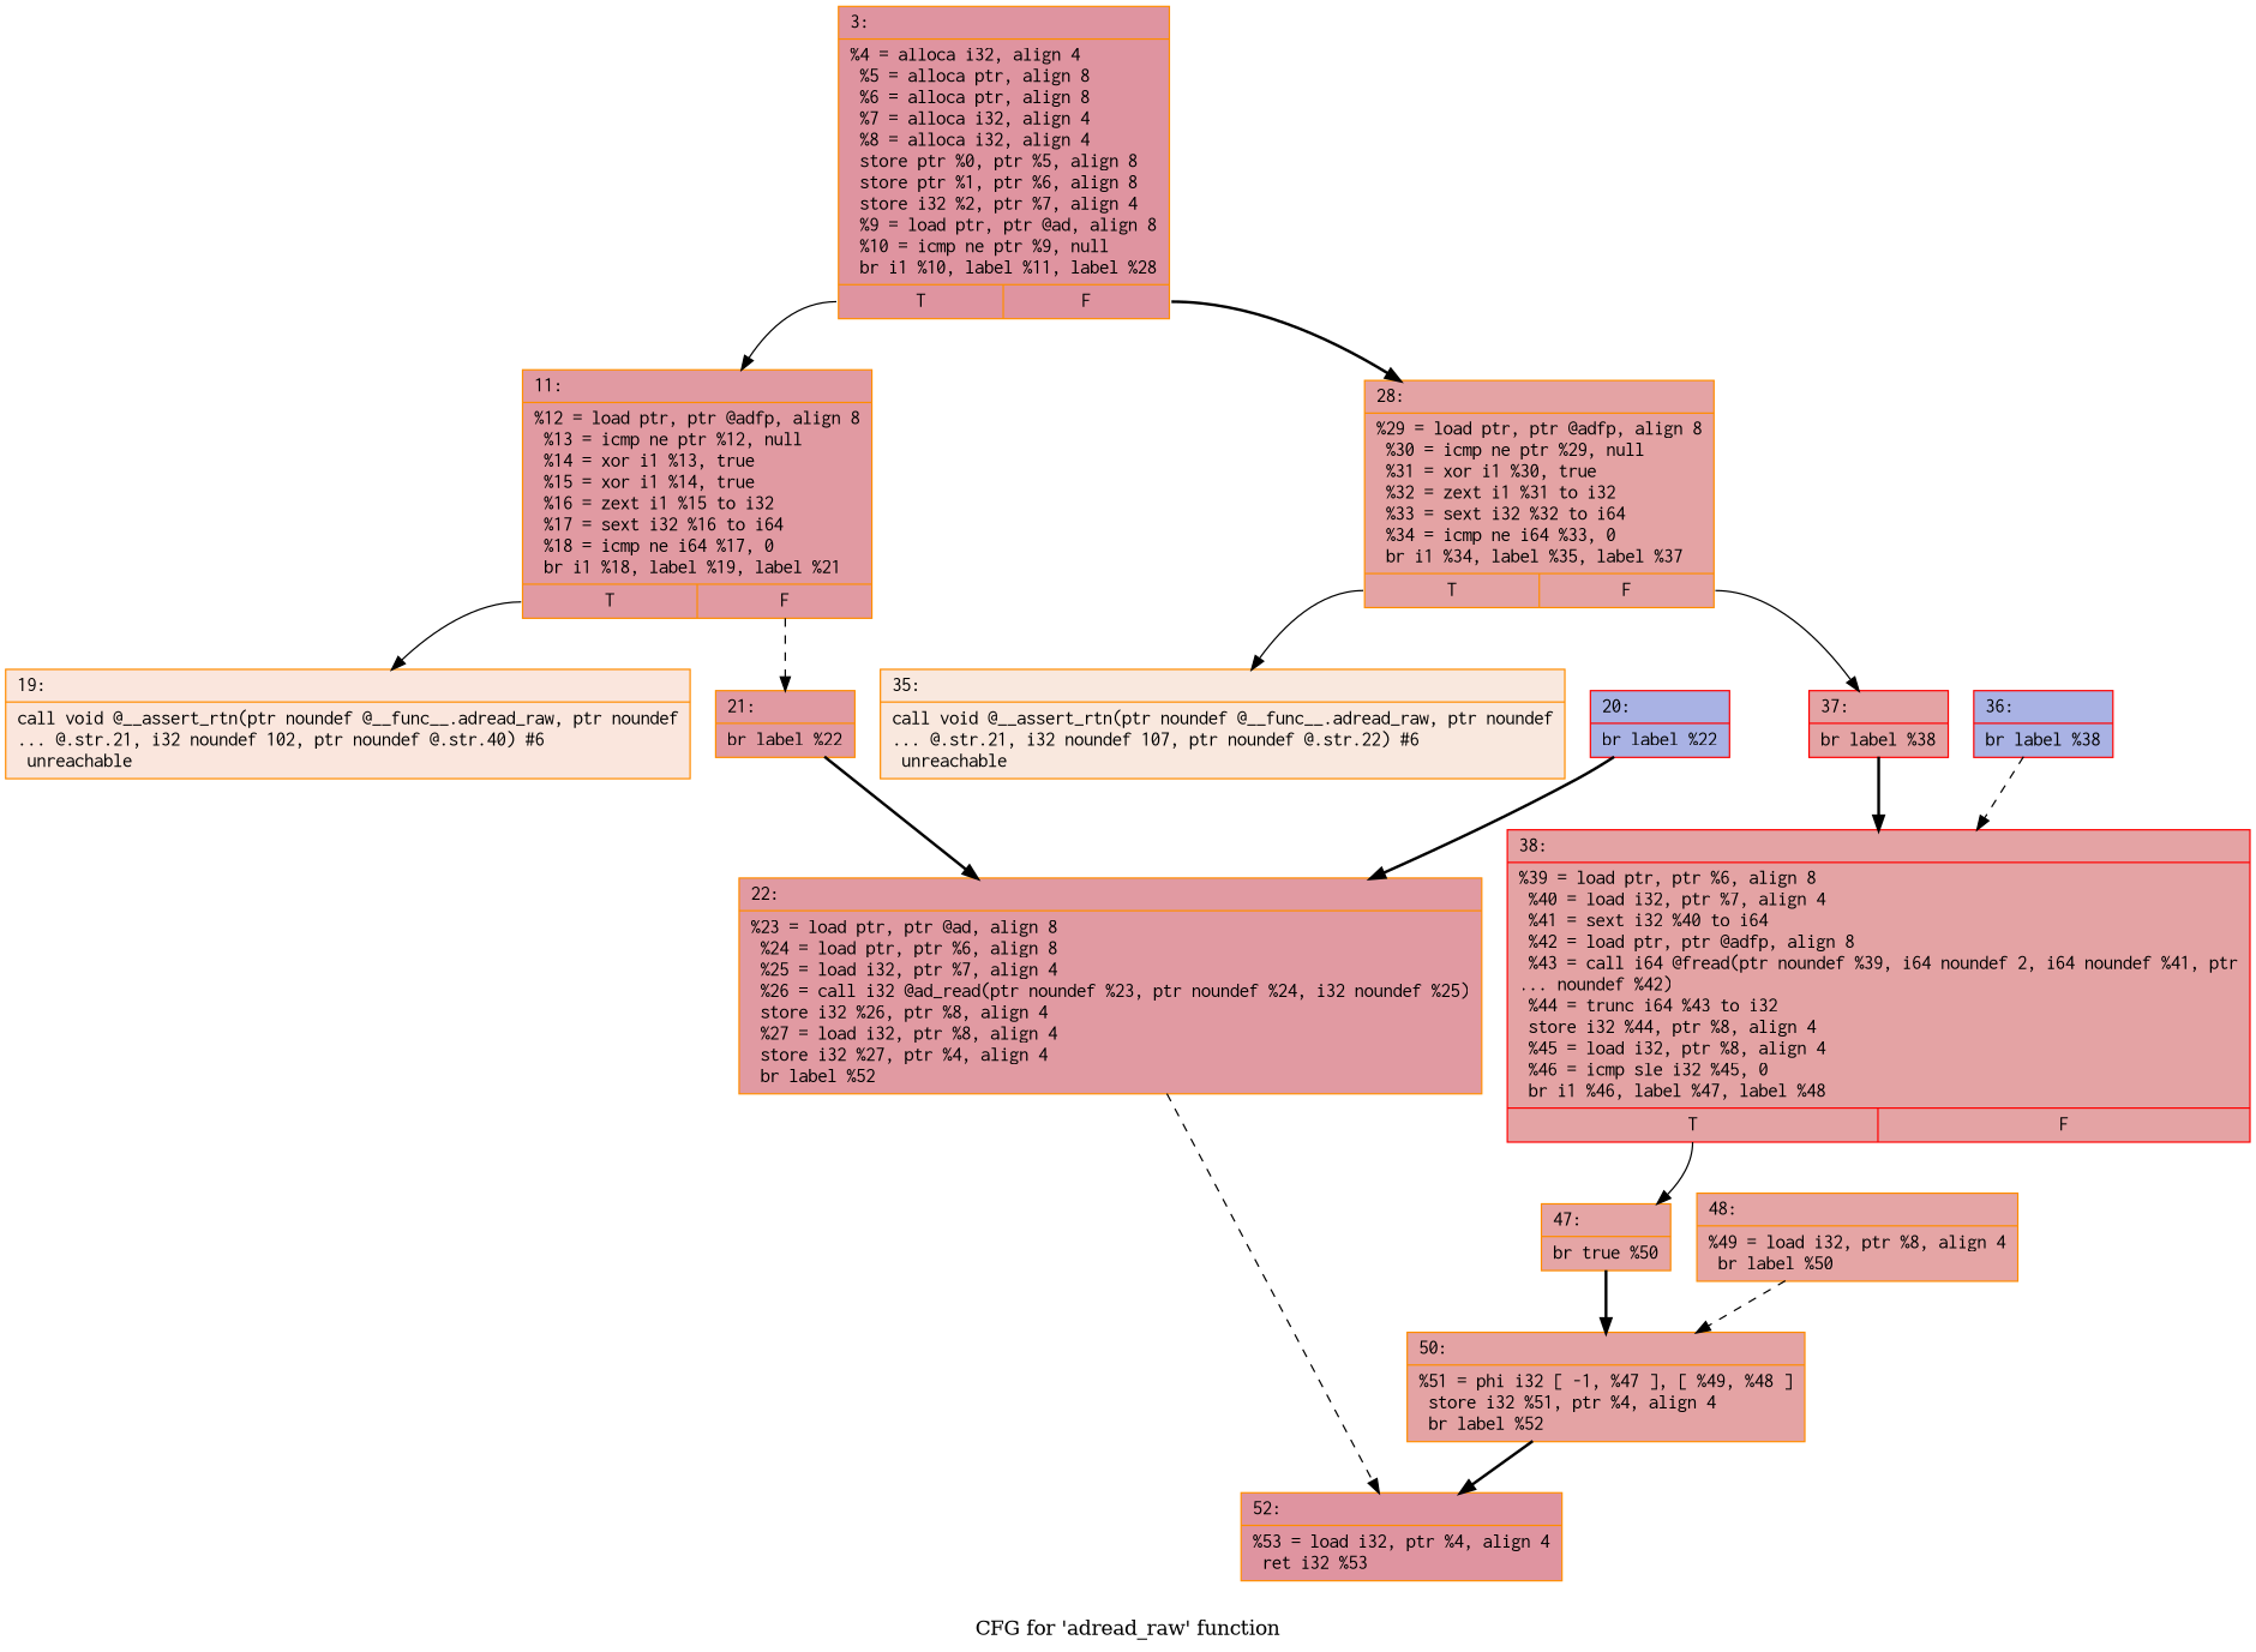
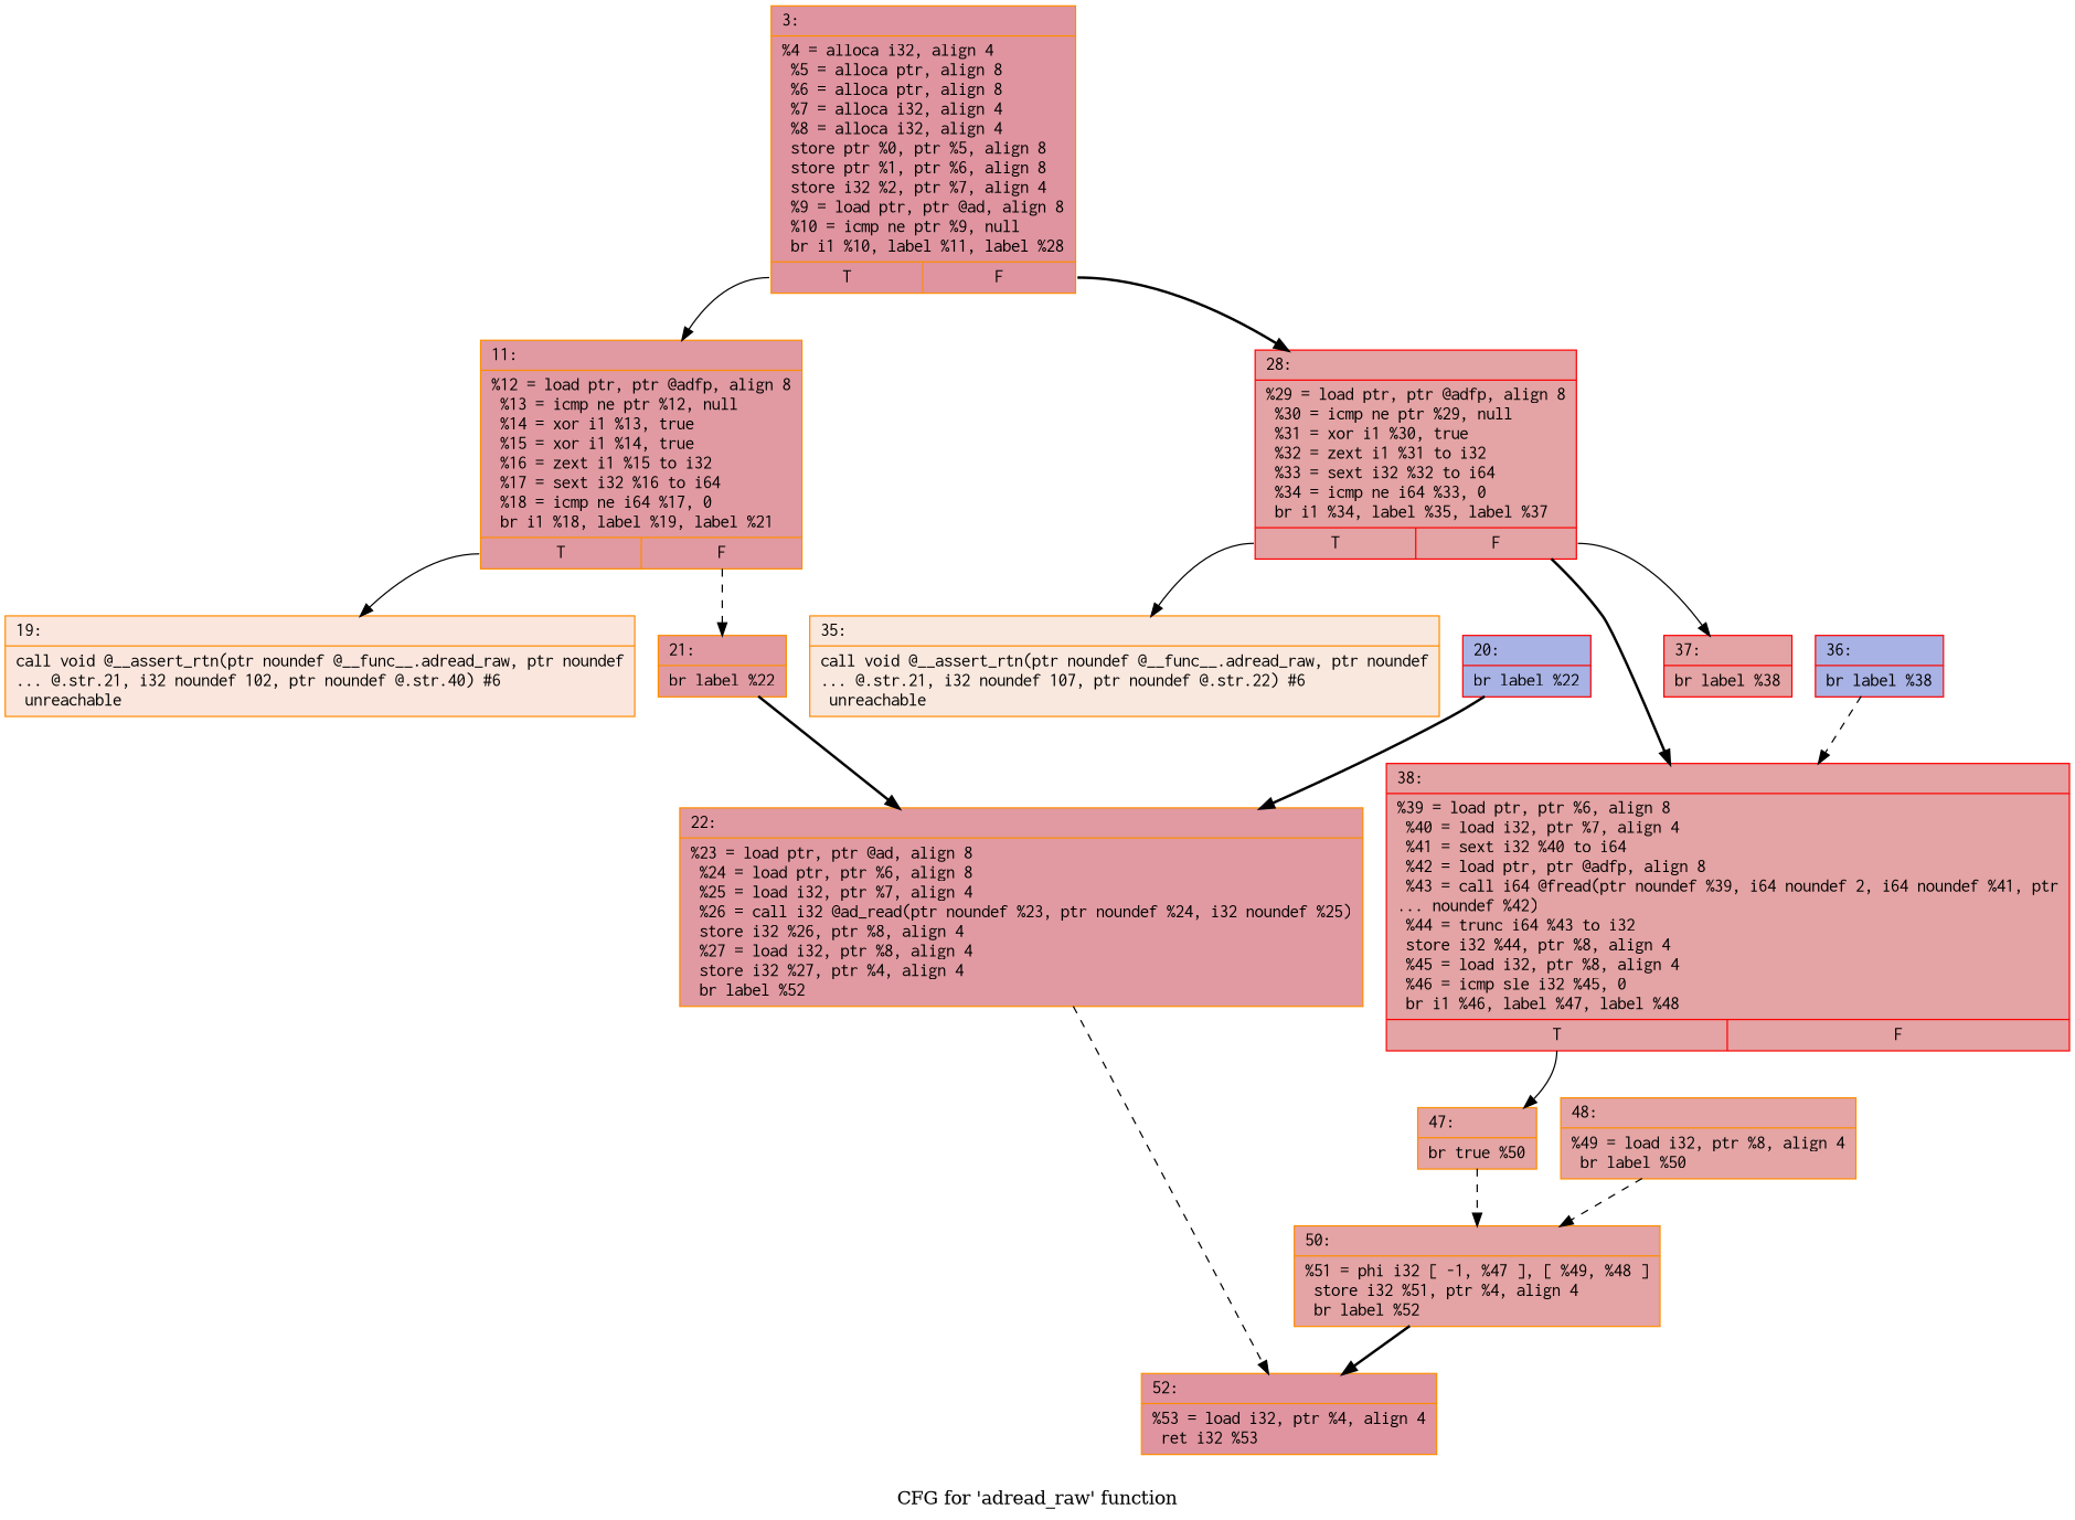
  digraph {
    label="CFG for 'adread_raw' function"
    node [color=darkorange fillcolor="#c32e3170" fontname=Courier shape=record style=filled]
    edge [style=solid]
    n1 [fillcolor="#b70d2870" label="{3:\l|  %4 = alloca i32, align 4\l  %5 = alloca ptr, align 8\l  %6 = alloca ptr, align 8\l  %7 = alloca i32, align 4\l  %8 = alloca i32, align 4\l  store ptr %0, ptr %5, align 8\l  store ptr %1, ptr %6, align 8\l  store i32 %2, ptr %7, align 4\l  %9 = load ptr, ptr @ad, align 8\l  %10 = icmp ne ptr %9, null\l  br i1 %10, label %11, label %28\l|{<s0>T|<s1>F}}"]
    n2 [fillcolor="#bb1b2c70" label="{11:\l|  %12 = load ptr, ptr @adfp, align 8\l  %13 = icmp ne ptr %12, null\l  %14 = xor i1 %13, true\l  %15 = xor i1 %14, true\l  %16 = zext i1 %15 to i32\l  %17 = sext i32 %16 to i64\l  %18 = icmp ne i64 %17, 0\l  br i1 %18, label %19, label %21\l|{<s0>T|<s1>F}}"]
-   n3 [label="{28:\l|  %29 = load ptr, ptr @adfp, align 8\l  %30 = icmp ne ptr %29, null\l  %31 = xor i1 %30, true\l  %32 = zext i1 %31 to i32\l  %33 = sext i32 %32 to i64\l  %34 = icmp ne i64 %33, 0\l  br i1 %34, label %35, label %37\l|{<s0>T|<s1>F}}"]
+   n3 [color=red label="{28:\l|  %29 = load ptr, ptr @adfp, align 8\l  %30 = icmp ne ptr %29, null\l  %31 = xor i1 %30, true\l  %32 = zext i1 %31 to i32\l  %33 = sext i32 %32 to i64\l  %34 = icmp ne i64 %33, 0\l  br i1 %34, label %35, label %37\l|{<s0>T|<s1>F}}"]
    n4 [fillcolor="#f3c7b170" label="{19:\l|  call void @__assert_rtn(ptr noundef @__func__.adread_raw, ptr noundef\l... @.str.21, i32 noundef 102, ptr noundef @.str.40) #6\l  unreachable\l}"]
    n5 [fillcolor="#bb1b2c70" label="{21:\l|  br label %22\l}"]
    n6 [fillcolor="#f2cab570" label="{35:\l|  call void @__assert_rtn(ptr noundef @__func__.adread_raw, ptr noundef\l... @.str.21, i32 noundef 107, ptr noundef @.str.22) #6\l  unreachable\l}"]
    n7 [color=red label="{37:\l|  br label %38\l}"]
    n8 [fillcolor="#bb1b2c70" label="{22:\l|  %23 = load ptr, ptr @ad, align 8\l  %24 = load ptr, ptr %6, align 8\l  %25 = load i32, ptr %7, align 4\l  %26 = call i32 @ad_read(ptr noundef %23, ptr noundef %24, i32 noundef %25)\l  store i32 %26, ptr %8, align 4\l  %27 = load i32, ptr %8, align 4\l  store i32 %27, ptr %4, align 4\l  br label %52\l}"]
    n9 [color=red label="{38:\l|  %39 = load ptr, ptr %6, align 8\l  %40 = load i32, ptr %7, align 4\l  %41 = sext i32 %40 to i64\l  %42 = load ptr, ptr @adfp, align 8\l  %43 = call i64 @fread(ptr noundef %39, i64 noundef 2, i64 noundef %41, ptr\l... noundef %42)\l  %44 = trunc i64 %43 to i32\l  store i32 %44, ptr %8, align 4\l  %45 = load i32, ptr %8, align 4\l  %46 = icmp sle i32 %45, 0\l  br i1 %46, label %47, label %48\l|{<s0>T|<s1>F}}"]
    n10 [fillcolor="#b70d2870" label="{52:\l|  %53 = load i32, ptr %4, align 4\l  ret i32 %53\l}"]
    n11 [color=red fillcolor="#3d50c370" label="{20:\l|  br label %22\l}"]
    n12 [fillcolor="#c5333470" label="{47:\l|  br true %50\l}"]
    n13 [color=red fillcolor="#3d50c370" label="{36:\l|  br label %38\l}"]
    n14 [label="{50:\l|  %51 = phi i32 [ -1, %47 ], [ %49, %48 ]\l  store i32 %51, ptr %4, align 4\l  br label %52\l}"]
    n15 [fillcolor="#c5333470" label="{48:\l|  %49 = load i32, ptr %8, align 4\l  br label %50\l}"]
    n1 -> n2 [tailport=s0]
    n1 -> n3 [style=bold tailport=s1]
    n2 -> n4 [tailport=s0]
    n2 -> n5 [style=dashed tailport=s1]
    n3 -> n6 [tailport=s0]
    n3 -> n7 [tailport=s1]
    n5 -> n8 [style=bold]
-   n7 -> n9 [style=bold]
+   n3 -> n9 [style=bold]
    n8 -> n10 [style=dashed]
    n9 -> n12 [tailport=s0]
    n11 -> n8 [style=bold]
-   n12 -> n14 [style=bold]
+   n12 -> n14 [style=dashed]
    n13 -> n9 [style=dashed]
    n14 -> n10 [style=bold]
    n15 -> n14 [style=dashed]
  }
